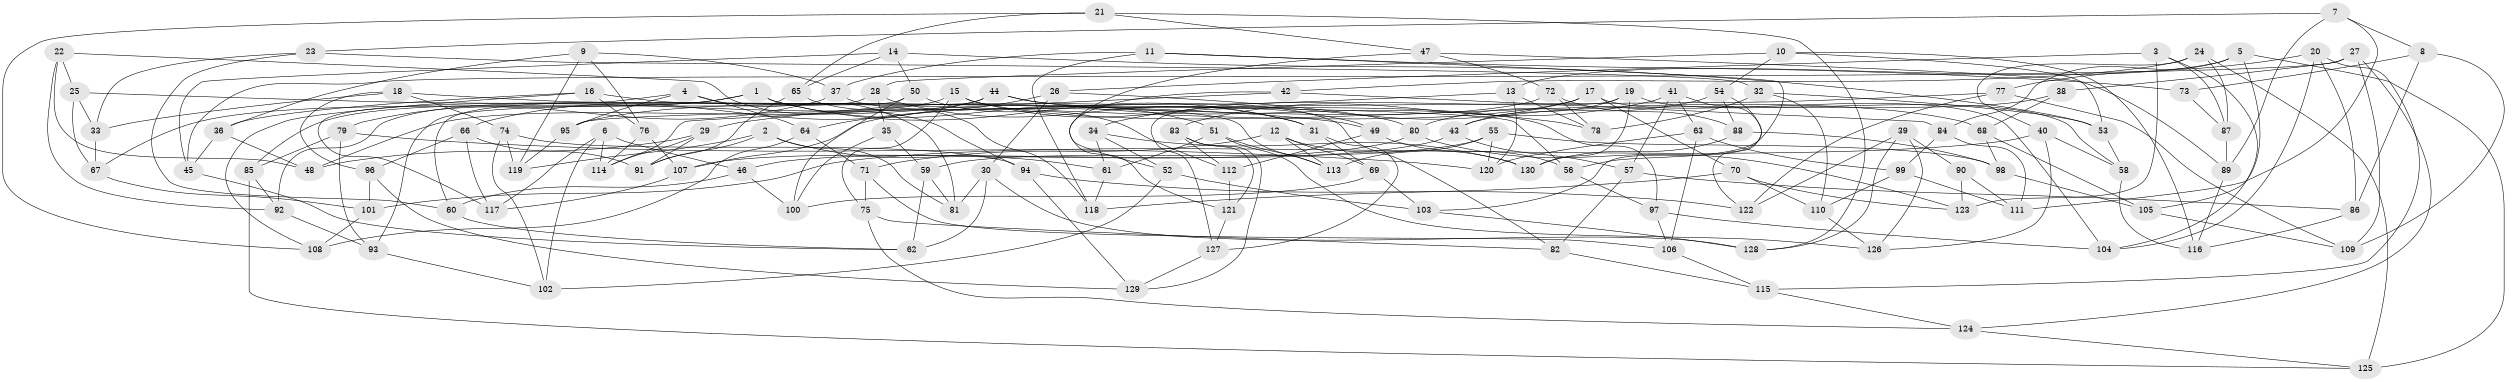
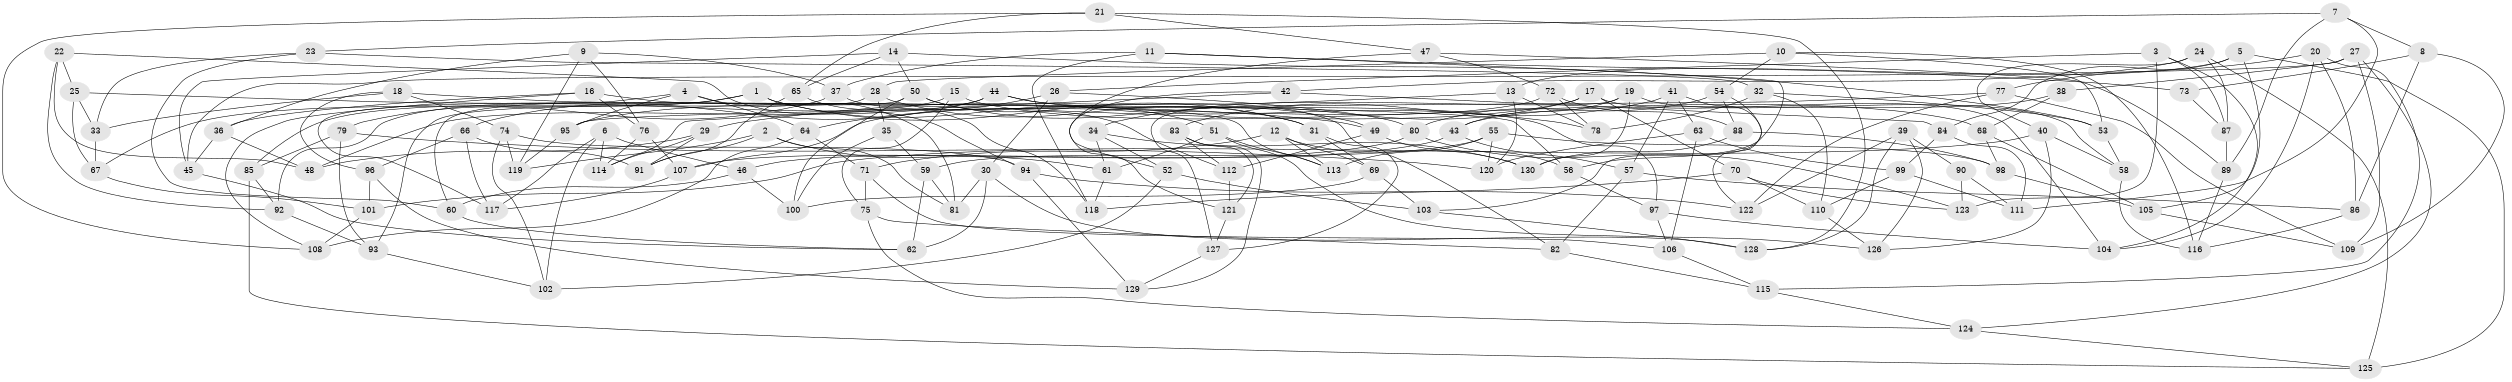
  graph {
    node [color=gray90 style=filled]
    1
    31
    51
    67
    85
    69
    127
    61
    113
    126
    101
    125
    92
    2
    81
    91
    119
    118
    3
    26
    87
    104
    123
    64
    30
    80
    89
    4
    95
    117
    71
    108
    5
    13
    84
    105
    29
    78
    120
    111
    99
    109
    6
    46
    102
    114
    60
    100
    7
    8
    23
    73
    86
    33
    32
    116
    9
    36
    37
    76
    45
    48
    79
    82
    107
    10
    28
    53
    54
    35
    93
    58
    103
    88
    11
    56
    97
    12
    130
    75
    106
    14
    50
    65
    62
    112
    15
    49
    68
    98
    124
    16
    17
    34
    70
    52
    110
    18
    74
    96
    94
    129
    19
    43
    57
    20
    77
    115
    122
    21
    47
    128
    72
    22
    25
    24
    40
    42
    121
    27
    38
    59
    39
    90
    41
    63
    83
    44
    66
    55
    1 -- 31
    1 -- 51
    1 -- 67
    1 -- 85
    31 -- 69
    31 -- 127
    51 -- 61
    51 -- 113
    51 -- 126
    67 -- 101
    85 -- 125
    85 -- 92
    69 -- 100
    69 -- 103
    127 -- 129
    61 -- 118
    101 -- 108
    92 -- 93
    2 -- 61
    2 -- 81
    2 -- 91
    2 -- 119
    3 -- 26
    3 -- 87
    3 -- 104
    3 -- 123
    26 -- 64
    26 -- 30
    26 -- 80
    87 -- 89
    64 -- 71
    64 -- 108
    30 -- 81
    30 -- 62
    30 -- 128
    80 -- 123
    80 -- 107
    89 -- 116
    4 -- 81
    4 -- 64
    4 -- 95
    4 -- 117
    95 -- 119
    71 -- 75
    71 -- 106
    5 -- 125
    5 -- 13
    5 -- 84
    5 -- 105
    13 -- 29
    13 -- 78
    13 -- 120
    84 -- 111
    84 -- 99
    105 -- 109
    29 -- 91
    29 -- 114
    29 -- 48
    99 -- 111
    99 -- 110
    6 -- 117
    6 -- 46
    6 -- 102
    6 -- 114
    46 -- 60
    46 -- 100
    60 -- 62
    7 -- 89
    7 -- 111
    7 -- 8
    7 -- 23
    8 -- 109
    8 -- 73
    8 -- 86
    23 -- 60
    23 -- 33
    23 -- 32
    73 -- 87
    86 -- 116
    33 -- 67
    32 -- 78
    32 -- 53
    32 -- 110
    9 -- 119
    9 -- 36
    9 -- 37
    9 -- 76
    36 -- 45
    36 -- 48
    37 -- 79
    37 -- 82
    76 -- 114
    76 -- 107
    45 -- 62
    79 -- 85
    79 -- 120
    79 -- 93
    82 -- 115
    107 -- 117
    10 -- 116
    10 -- 28
    10 -- 53
    10 -- 54
    28 -- 31
    28 -- 35
    28 -- 93
    53 -- 58
    54 -- 80
    54 -- 103
    54 -- 88
    35 -- 100
    35 -- 59
    93 -- 102
    58 -- 116
    103 -- 128
    88 -- 130
    88 -- 98
    11 -- 118
    11 -- 73
    11 -- 37
    11 -- 56
    56 -- 97
    97 -- 104
    97 -- 106
    12 -- 69
    12 -- 113
    12 -- 71
    12 -- 130
    75 -- 82
    75 -- 124
    106 -- 115
    14 -- 45
    14 -- 53
    14 -- 50
    14 -- 65
    50 -- 60
    50 -- 100
    50 -- 112
    65 -- 91
    65 -- 118
    112 -- 121
    15 -- 92
    15 -- 75
-   15 -- 49
+   50 -- 49
    15 -- 68
    49 -- 56
    49 -- 112
    68 -- 105
    68 -- 98
    98 -- 105
    124 -- 125
    16 -- 113
    16 -- 108
    16 -- 36
    16 -- 76
    17 -- 104
    17 -- 95
    17 -- 34
    17 -- 70
    34 -- 61
    34 -- 130
    34 -- 52
    70 -- 118
    70 -- 123
    70 -- 110
    52 -- 102
    52 -- 103
    110 -- 126
    18 -- 33
    18 -- 56
    18 -- 74
    18 -- 96
    74 -- 119
    74 -- 102
    74 -- 94
    96 -- 101
    96 -- 129
    94 -- 129
    94 -- 122
    19 -- 127
    19 -- 58
    19 -- 130
    19 -- 43
    43 -- 46
    43 -- 57
    57 -- 86
    57 -- 82
    20 -- 104
    20 -- 86
    20 -- 77
    20 -- 115
    77 -- 95
    77 -- 109
    77 -- 122
    115 -- 124
    21 -- 108
    21 -- 65
    21 -- 47
    21 -- 128
    47 -- 89
    47 -- 52
    47 -- 72
    72 -- 78
    72 -- 107
    72 -- 88
    22 -- 92
    22 -- 48
    22 -- 94
    22 -- 25
    25 -- 67
    25 -- 33
    25 -- 49
    24 -- 125
    24 -- 87
    24 -- 40
    24 -- 42
    40 -- 126
    40 -- 101
    40 -- 58
    42 -- 84
    42 -- 114
    42 -- 121
    121 -- 127
    27 -- 109
    27 -- 45
    27 -- 124
    27 -- 38
    38 -- 68
    38 -- 43
    59 -- 81
    59 -- 62
    39 -- 126
    39 -- 122
    39 -- 128
    39 -- 90
    90 -- 123
    90 -- 111
    41 -- 57
    41 -- 122
    41 -- 63
    41 -- 83
    63 -- 120
    63 -- 99
    63 -- 106
    83 -- 112
    83 -- 129
    83 -- 121
    44 -- 78
    44 -- 48
    44 -- 97
    44 -- 66
    66 -- 91
    66 -- 117
    66 -- 96
    55 -- 113
    55 -- 120
    55 -- 98
    55 -- 59
  }
